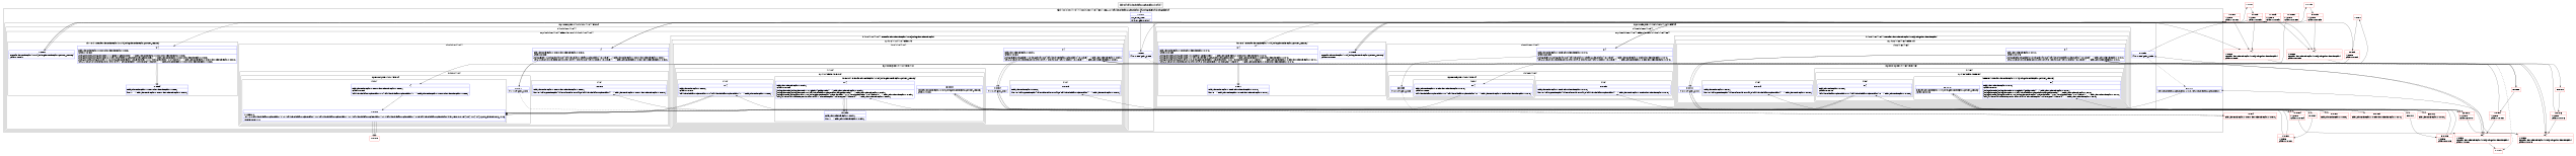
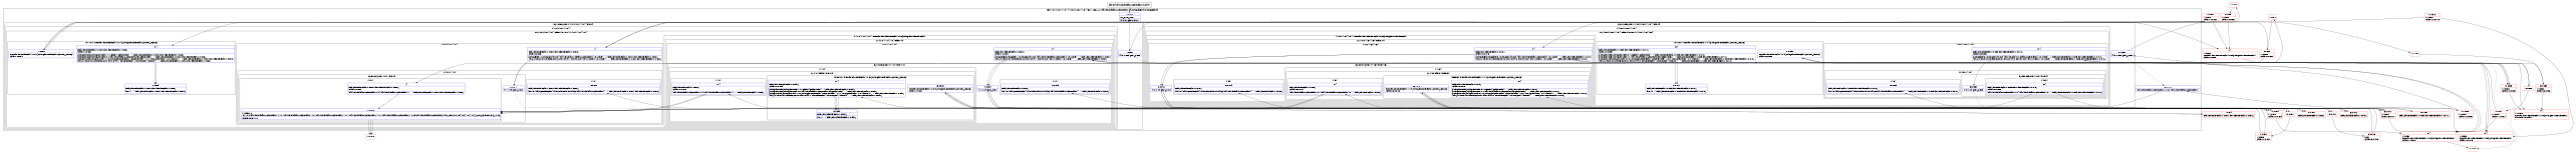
  digraph {
    fontname="Patrick Hand"
    node [color=blue fontname="Patrick Hand" shape=record]
    edge [fontname="Patrick Hand"]
    n1 [label="{8\:\ ?|Catch:\{ ClassCastException \-\> 0x0027, ClassNotFoundException \-\> 0x0060 \}\lSplitter:B:7:0x001b\l|kotlin.internal.PlatformImplementations r2 = (kotlin.internal.PlatformImplementations) r1     \/\/ Catch:\{ ClassCastException \-\> 0x0027, ClassNotFoundException \-\> 0x0060 \}\l}"]
    n2 [label="{61\:\ 0x016e|SYNTHETIC: r2 \l  PHI: (r2v0 kotlin.internal.PlatformImplementations) = (r2v1 kotlin.internal.PlatformImplementations), (r2v6 kotlin.internal.PlatformImplementations), (r2v11 kotlin.internal.PlatformImplementations), (r2v18 kotlin.internal.PlatformImplementations), (r2v25 kotlin.internal.PlatformImplementations) binds: [B:59:0x0169, B:52:?, B:38:?, B:22:?, B:8:?] A[DONT_GENERATE, DONT_INLINE]\l|IMPLEMENTATIONS = r2\l}"]
    n3 [label="{5\:\ 0x0018|if (r1 != null) goto L_0x001a\l}"]
    n4 [label="{10\:\ 0x0026|Catch:\{ ClassCastException \-\> 0x0027, ClassNotFoundException \-\> 0x0060 \}\l|throw new kotlin.TypeCastException(\"null cannot be cast to non\-null type kotlin.internal.PlatformImplementations\")     \/\/ Catch:\{ ClassCastException \-\> 0x0027, ClassNotFoundException \-\> 0x0060 \}\l}"]
    n5 [label="{4\:\ ?|Catch:\{ ClassCastException \-\> 0x0027, ClassNotFoundException \-\> 0x0060 \}\lSplitter:B:3:0x000b\l|java.lang.Object r1 = java.lang.Class.forName(\"kotlin.internal.jdk8.JDK8PlatformImplementations\").newInstance()     \/\/ Catch:\{ ClassCastException \-\> 0x0027, ClassNotFoundException \-\> 0x0060 \}\lkotlin.jvm.internal.Intrinsics.checkExpressionValueIsNotNull(r1, \"Class.forName(\"kotlin.in…entations\").newInstance()\")     \/\/ Catch:\{ ClassCastException \-\> 0x0027, ClassNotFoundException \-\> 0x0060 \}\l}"]
    n6 [label="{11\:\ 0x0027|ExcHandler: ClassCastException (r2v22 'e' java.lang.ClassCastException A[CUSTOM_DECLARE])\lSplitter:B:7:0x001b\l}"]
    n7 [label="{13\:\ ?|Catch:\{ ClassCastException \-\> 0x0027, ClassNotFoundException \-\> 0x0060 \}\lSplitter:B:12:0x0028\l|java.lang.ClassLoader java.lang.ClassLoader r1 = r1.getClass().getClassLoader()     \/\/ Catch:\{ ClassCastException \-\> 0x0027, ClassNotFoundException \-\> 0x0060 \}\ljava.lang.ClassLoader java.lang.ClassLoader r3 = kotlin.internal.PlatformImplementations.class.getClassLoader()     \/\/ Catch:\{ ClassCastException \-\> 0x0027, ClassNotFoundException \-\> 0x0060 \}\ljava.lang.Throwable java.lang.Throwable r1 = new java.lang.ClassCastException(\"Instance classloader: \" + r1 + \", base type classloader: \" + r3).initCause(r2)     \/\/ Catch:\{ ClassCastException \-\> 0x0027, ClassNotFoundException \-\> 0x0060 \}\lkotlin.jvm.internal.Intrinsics.checkExpressionValueIsNotNull(r1, \"ClassCastException(\"Inst…baseTypeCL\").initCause(e)\")     \/\/ Catch:\{ ClassCastException \-\> 0x0027, ClassNotFoundException \-\> 0x0060 \}\l}"]
    n8 [label="{14\:\ 0x005f|Catch:\{ ClassCastException \-\> 0x0027, ClassNotFoundException \-\> 0x0060 \}\l|throw r1     \/\/ Catch:\{ ClassCastException \-\> 0x0027, ClassNotFoundException \-\> 0x0060 \}\l}"]
    n9 [label="{22\:\ ?|Catch:\{ ClassCastException \-\> 0x007e \}\lSplitter:B:21:0x0072\l|kotlin.internal.PlatformImplementations r2 = (kotlin.internal.PlatformImplementations) r1     \/\/ Catch:\{ ClassCastException \-\> 0x007e \}\l}"]
    n10 [label="{25\:\ 0x007e|ExcHandler: ClassCastException (r2v15 'e' java.lang.ClassCastException A[CUSTOM_DECLARE])\lSplitter:B:21:0x0072\l}"]
    n11 [label="{27\:\ ?|Catch:\{ ClassNotFoundException \-\> 0x00b7 \}\lSplitter:B:26:0x007f\l|java.lang.ClassLoader java.lang.ClassLoader r1 = r1.getClass().getClassLoader()     \/\/ Catch:\{ ClassNotFoundException \-\> 0x00b7 \}\ljava.lang.ClassLoader java.lang.ClassLoader r3 = kotlin.internal.PlatformImplementations.class.getClassLoader()     \/\/ Catch:\{ ClassNotFoundException \-\> 0x00b7 \}\ljava.lang.Throwable java.lang.Throwable r1 = new java.lang.ClassCastException(\"Instance classloader: \" + r1 + \", base type classloader: \" + r3).initCause(r2)     \/\/ Catch:\{ ClassNotFoundException \-\> 0x00b7 \}\lkotlin.jvm.internal.Intrinsics.checkExpressionValueIsNotNull(r1, \"ClassCastException(\"Inst…baseTypeCL\").initCause(e)\")     \/\/ Catch:\{ ClassNotFoundException \-\> 0x00b7 \}\l}"]
    n12 [label="{28\:\ 0x00b6|Catch:\{ ClassNotFoundException \-\> 0x00b7 \}\l|throw r1     \/\/ Catch:\{ ClassNotFoundException \-\> 0x00b7 \}\l}"]
    n13 [label="{24\:\ 0x007d|Catch:\{ ClassCastException \-\> 0x007e \}\l|throw new kotlin.TypeCastException(\"null cannot be cast to non\-null type kotlin.internal.PlatformImplementations\")     \/\/ Catch:\{ ClassCastException \-\> 0x007e \}\l}"]
    n14 [label="{19\:\ 0x006f|if (r1 != null) goto L_0x0071\l}"]
    n15 [label="{18\:\ ?|Catch:\{ ClassNotFoundException \-\> 0x00b7 \}\lSplitter:B:17:0x0062\l|java.lang.Object java.lang.Object r1 = java.lang.Class.forName(\"kotlin.internal.JRE8PlatformImplementations\").newInstance()     \/\/ Catch:\{ ClassNotFoundException \-\> 0x00b7 \}\lkotlin.jvm.internal.Intrinsics.checkExpressionValueIsNotNull(r1, \"Class.forName(\"kotlin.in…entations\").newInstance()\")     \/\/ Catch:\{ ClassNotFoundException \-\> 0x00b7 \}\l}"]
    n16 [label="{1\:\ 0x0007|if (r0 \>= 65544) goto L_0x0009\l}"]
    n17 [label="{38\:\ ?|Catch:\{ ClassCastException \-\> 0x00da, ClassNotFoundException \-\> 0x0113 \}\lSplitter:B:37:0x00ce\l|kotlin.internal.PlatformImplementations r2 = (kotlin.internal.PlatformImplementations) r0     \/\/ Catch:\{ ClassCastException \-\> 0x00da, ClassNotFoundException \-\> 0x0113 \}\l}"]
    n18 [label="{35\:\ 0x00cb|if (r0 != null) goto L_0x00cd\l}"]
    n19 [label="{40\:\ 0x00d9|Catch:\{ ClassCastException \-\> 0x00da, ClassNotFoundException \-\> 0x0113 \}\l|throw new kotlin.TypeCastException(\"null cannot be cast to non\-null type kotlin.internal.PlatformImplementations\")     \/\/ Catch:\{ ClassCastException \-\> 0x00da, ClassNotFoundException \-\> 0x0113 \}\l}"]
    n20 [label="{34\:\ ?|Catch:\{ ClassCastException \-\> 0x00da, ClassNotFoundException \-\> 0x0113 \}\lSplitter:B:33:0x00be\l|java.lang.Object r0 = java.lang.Class.forName(\"kotlin.internal.jdk7.JDK7PlatformImplementations\").newInstance()     \/\/ Catch:\{ ClassCastException \-\> 0x00da, ClassNotFoundException \-\> 0x0113 \}\lkotlin.jvm.internal.Intrinsics.checkExpressionValueIsNotNull(r0, \"Class.forName(\"kotlin.in…entations\").newInstance()\")     \/\/ Catch:\{ ClassCastException \-\> 0x00da, ClassNotFoundException \-\> 0x0113 \}\l}"]
    n21 [label="{41\:\ 0x00da|ExcHandler: ClassCastException (r1v9 'e' java.lang.ClassCastException A[CUSTOM_DECLARE])\lSplitter:B:37:0x00ce\l}"]
    n22 [label="{43\:\ ?|Catch:\{ ClassCastException \-\> 0x00da, ClassNotFoundException \-\> 0x0113 \}\lSplitter:B:42:0x00db\l|java.lang.ClassLoader java.lang.ClassLoader r0 = r0.getClass().getClassLoader()     \/\/ Catch:\{ ClassCastException \-\> 0x00da, ClassNotFoundException \-\> 0x0113 \}\ljava.lang.ClassLoader java.lang.ClassLoader r2 = kotlin.internal.PlatformImplementations.class.getClassLoader()     \/\/ Catch:\{ ClassCastException \-\> 0x00da, ClassNotFoundException \-\> 0x0113 \}\ljava.lang.Throwable java.lang.Throwable r0 = new java.lang.ClassCastException(\"Instance classloader: \" + r0 + \", base type classloader: \" + r2).initCause(r1)     \/\/ Catch:\{ ClassCastException \-\> 0x00da, ClassNotFoundException \-\> 0x0113 \}\lkotlin.jvm.internal.Intrinsics.checkExpressionValueIsNotNull(r0, \"ClassCastException(\"Inst…baseTypeCL\").initCause(e)\")     \/\/ Catch:\{ ClassCastException \-\> 0x00da, ClassNotFoundException \-\> 0x0113 \}\l}"]
    n23 [label="{44\:\ 0x0112|Catch:\{ ClassCastException \-\> 0x00da, ClassNotFoundException \-\> 0x0113 \}\l|throw r0     \/\/ Catch:\{ ClassCastException \-\> 0x00da, ClassNotFoundException \-\> 0x0113 \}\l}"]
    n24 [label="{52\:\ ?|Catch:\{ ClassCastException \-\> 0x0130 \}\lSplitter:B:51:0x0125\l|kotlin.internal.PlatformImplementations r2 = (kotlin.internal.PlatformImplementations) r0     \/\/ Catch:\{ ClassCastException \-\> 0x0130 \}\l}"]
    n25 [label="{55\:\ 0x0130|ExcHandler: ClassCastException (r1v4 'e' java.lang.ClassCastException A[CUSTOM_DECLARE])\lSplitter:B:51:0x0125\l}"]
    n26 [label="{57\:\ ?|Catch:\{ ClassNotFoundException \-\> 0x0169 \}\lSplitter:B:56:0x0131\l|java.lang.ClassLoader java.lang.ClassLoader r0 = r0.getClass().getClassLoader()     \/\/ Catch:\{ ClassNotFoundException \-\> 0x0169 \}\ljava.lang.ClassLoader java.lang.ClassLoader r2 = kotlin.internal.PlatformImplementations.class.getClassLoader()     \/\/ Catch:\{ ClassNotFoundException \-\> 0x0169 \}\ljava.lang.Throwable java.lang.Throwable r0 = new java.lang.ClassCastException(\"Instance classloader: \" + r0 + \", base type classloader: \" + r2).initCause(r1)     \/\/ Catch:\{ ClassNotFoundException \-\> 0x0169 \}\lkotlin.jvm.internal.Intrinsics.checkExpressionValueIsNotNull(r0, \"ClassCastException(\"Inst…baseTypeCL\").initCause(e)\")     \/\/ Catch:\{ ClassNotFoundException \-\> 0x0169 \}\l}"]
    n27 [label="{54\:\ 0x012f|Catch:\{ ClassCastException \-\> 0x0130 \}\l|throw new kotlin.TypeCastException(\"null cannot be cast to non\-null type kotlin.internal.PlatformImplementations\")     \/\/ Catch:\{ ClassCastException \-\> 0x0130 \}\l}"]
    n28 [label="{49\:\ 0x0122|if (r0 != null) goto L_0x0124\l}"]
    n29 [label="{48\:\ ?|Catch:\{ ClassNotFoundException \-\> 0x0169 \}\lSplitter:B:47:0x0115\l|java.lang.Object java.lang.Object r0 = java.lang.Class.forName(\"kotlin.internal.JRE7PlatformImplementations\").newInstance()     \/\/ Catch:\{ ClassNotFoundException \-\> 0x0169 \}\lkotlin.jvm.internal.Intrinsics.checkExpressionValueIsNotNull(r0, \"Class.forName(\"kotlin.in…entations\").newInstance()\")     \/\/ Catch:\{ ClassNotFoundException \-\> 0x0169 \}\l}"]
    n30 [label="{31\:\ 0x00ba|if (r0 \>= 65543) goto L_0x00bc\l}"]
    n31 [label="{0\:\ 0x0000|MTH_ENTER_BLOCK\l|int int r0 = getJavaVersion()\l}"]
    n32 [label="{59\:\ 0x0169|kotlin.internal.PlatformImplementations r2 = new kotlin.internal.PlatformImplementations()\l}"]
    n33 [color=red label="{62\:\ 0x0170}"]
    n34 [color=red label="{6\:\ 0x001a}"]
    n35 [color=red label="{9\:\ 0x001f|Catch:\{ ClassCastException \-\> 0x0027, ClassNotFoundException \-\> 0x0060 \}\l}"]
    n36 [color=red label="{16\:\ ?|SYNTHETIC\lExcHandler: ClassNotFoundException (unused java.lang.ClassNotFoundException)\lSplitter:B:3:0x000b\l}"]
    n37 [color=red label="{12\:\ 0x0028|SYNTHETIC\lSplitter:B:12:0x0028\l}"]
    n38 [color=red label="{26\:\ 0x007f|SYNTHETIC\lSplitter:B:26:0x007f\l}"]
    n39 [color=red label="{20\:\ 0x0071}"]
    n40 [color=red label="{23\:\ 0x0076|Catch:\{ ClassCastException \-\> 0x007e \}\l}"]
    n41 [color=red label="{30\:\ ?|SYNTHETIC\lExcHandler: ClassNotFoundException (unused java.lang.ClassNotFoundException)\lSplitter:B:17:0x0062\l}"]
    n42 [color=red label="{2\:\ 0x0009}"]
    n43 [color=red label="{29\:\ 0x00b7}"]
    n44 [color=red label="{39\:\ 0x00d2|Catch:\{ ClassCastException \-\> 0x00da, ClassNotFoundException \-\> 0x0113 \}\l}"]
-   n45 [color=red label="{46\:\ ?|SYNTHETIC\lExcHandler: ClassNotFoundException (unused java.lang.ClassNotFoundException)\lSplitter:B:33:0x00be\l}"]
+   n45 [color=red label="{46\:\ ?|SYNTHETIC\lExcHandler: ClassNotFoundException (unused java.lang.ClassNotFoundException)\lClassLoader:B:33:0x00be\l}"]
    n46 [color=red label="{42\:\ 0x00db|SYNTHETIC\lSplitter:B:42:0x00db\l}"]
    n47 [color=red label="{56\:\ 0x0131|SYNTHETIC\lSplitter:B:56:0x0131\l}"]
    n48 [color=red label="{50\:\ 0x0124}"]
    n49 [color=red label="{53\:\ 0x0128|Catch:\{ ClassCastException \-\> 0x0130 \}\l}"]
    n50 [color=red label="{60\:\ ?|SYNTHETIC\lExcHandler: ClassNotFoundException (unused java.lang.ClassNotFoundException)\lSplitter:B:47:0x0115\l}"]
    n51 [color=red label="{32\:\ 0x00bc}"]
    n52 [color=red label="{3\:\ 0x000b|SYNTHETIC\lSplitter:B:3:0x000b\l}"]
    n53 [color=red label="{15\:\ 0x0060}"]
    n54 [color=red label="{7\:\ 0x001b|SYNTHETIC\lSplitter:B:7:0x001b\l}"]
    n55 [color=red label="{21\:\ 0x0072|SYNTHETIC\lSplitter:B:21:0x0072\l}"]
    n56 [color=red label="{33\:\ 0x00be|SYNTHETIC\lSplitter:B:33:0x00be\l}"]
-   n57 [color=red label="{45\:\ 0x0113}"]
-   n58 [color=red label="{51\:\ 0x0125|SYNTHETIC\lSplitter:B:51:0x0125\l}"]
+   n58 [color=red label="{51\:\ 0x0125|ENTER\lSplitter:B:51:0x0125\l}"]
    n59 [color=red label="{17\:\ 0x0062|SYNTHETIC\lSplitter:B:17:0x0062\l}"]
    n60 [color=red label="{37\:\ 0x00ce|SYNTHETIC\lSplitter:B:37:0x00ce\l}"]
    n61 [color=red label="{47\:\ 0x0115|SYNTHETIC\lSplitter:B:47:0x0115\l}"]
    n62 [label="{static void kotlin.internal.PlatformImplementationsKt.\<clinit\>() }" color=""]
    subgraph cluster_1 {
      label="R(5:0|(1:(2:4|(2:(2:8|61)|(1:10))))|(1:(2:34|(2:(2:38|61)|(1:40))))|59|61) | DECL_VAR: kotlin.internal.PlatformImplementations null, java.lang.Object null, java.lang.Object null\l"
      n31
      n32
      subgraph cluster_2 {
        label="IF [B:1:0x0007] THEN: R(1:(2:4|(2:(2:8|61)|(1:10)))) ELSE: null"
        n16
        subgraph cluster_3 {
          label="R(1:(2:4|(2:(2:8|61)|(1:10))))"
          subgraph cluster_4 {
            label="Try: R(2:4|(2:(2:8|61)|(1:10))) catches: R(3:11|13|14), R(1:(2:18|(1:(1:22))(1:24)))"
            subgraph cluster_5 {
              label="R(2:4|(2:(2:8|61)|(1:10)))"
              n5
              subgraph cluster_6 {
                label="R(2:(2:8|61)|(1:10))"
                subgraph cluster_7 {
                  label="IF [B:5:0x0018] THEN: R(2:8|61) ELSE: null"
                  n3
                  subgraph cluster_8 {
                    label="R(2:8|61)"
                    n1
                    n2
                  }
                }
                subgraph cluster_9 {
                  label="R(1:10)"
                  n4
                }
              }
            }
            subgraph cluster_10 {
              label="R(3:11|13|14) | ExcHandler: ClassCastException (r2v22 'e' java.lang.ClassCastException A[CUSTOM_DECLARE])\l"
              n6
              n7
              n8
            }
            subgraph cluster_11 {
              label="R(1:(2:18|(1:(1:22))(1:24))) | ExcHandler: ClassNotFoundException (unused java.lang.ClassNotFoundException)\l"
              subgraph cluster_12 {
                label="Try: R(2:18|(1:(1:22))(1:24)) catches: R(0)"
                subgraph cluster_13 {
                  label="R(2:18|(1:(1:22))(1:24))"
                  n15
                  subgraph cluster_14 {
                    label="IF [B:19:0x006f] THEN: R(1:(1:22)) ELSE: R(1:24)"
                    n14
                    subgraph cluster_15 {
                      label="R(1:(1:22))"
                      subgraph cluster_16 {
                        label="Try: R(1:22) catches: R(3:25|27|28)"
                        subgraph cluster_17 {
                          label="R(1:22)"
                          n9
                        }
                        subgraph cluster_18 {
                          label="R(3:25|27|28) | ExcHandler: ClassCastException (r2v15 'e' java.lang.ClassCastException A[CUSTOM_DECLARE])\l"
                          n10
                          n11
                          n12
                        }
                      }
                    }
                    subgraph cluster_19 {
                      label="R(1:24)"
                      n13
                    }
                  }
                }
                subgraph cluster_20 {
                  label="R(0) | ExcHandler: ClassNotFoundException (unused java.lang.ClassNotFoundException)\l"
                }
              }
            }
          }
        }
      }
      subgraph cluster_21 {
        label="IF [B:31:0x00ba] THEN: R(1:(2:34|(2:(2:38|61)|(1:40)))) ELSE: null"
        n30
        subgraph cluster_22 {
          label="R(1:(2:34|(2:(2:38|61)|(1:40))))"
          subgraph cluster_23 {
            label="Try: R(2:34|(2:(2:38|61)|(1:40))) catches: R(3:41|43|44), R(1:(2:48|(1:(1:52))(1:54)))"
            subgraph cluster_24 {
              label="R(2:34|(2:(2:38|61)|(1:40)))"
              n20
              subgraph cluster_25 {
                label="R(2:(2:38|61)|(1:40))"
                subgraph cluster_26 {
                  label="IF [B:35:0x00cb] THEN: R(2:38|61) ELSE: null"
                  n18
                  subgraph cluster_27 {
                    label="R(2:38|61)"
                    n17
                  }
                }
                subgraph cluster_28 {
                  label="R(1:40)"
                  n19
                }
              }
            }
            subgraph cluster_29 {
              label="R(3:41|43|44) | ExcHandler: ClassCastException (r1v9 'e' java.lang.ClassCastException A[CUSTOM_DECLARE])\l"
              n21
              n22
              n23
            }
            subgraph cluster_30 {
              label="R(1:(2:48|(1:(1:52))(1:54))) | ExcHandler: ClassNotFoundException (unused java.lang.ClassNotFoundException)\l"
              subgraph cluster_31 {
                label="Try: R(2:48|(1:(1:52))(1:54)) catches: R(0)"
                subgraph cluster_32 {
                  label="R(2:48|(1:(1:52))(1:54))"
                  n29
                  subgraph cluster_33 {
                    label="IF [B:49:0x0122] THEN: R(1:(1:52)) ELSE: R(1:54)"
                    n28
                    subgraph cluster_34 {
                      label="R(1:(1:52))"
                      subgraph cluster_35 {
                        label="Try: R(1:52) catches: R(3:55|57|58)"
                        subgraph cluster_36 {
                          label="R(1:52)"
                          n24
                        }
                        subgraph cluster_37 {
                          label="R(3:55|57|58) | ExcHandler: ClassCastException (r1v4 'e' java.lang.ClassCastException A[CUSTOM_DECLARE])\l"
                          n25
                          n26
                        }
                      }
                    }
                    subgraph cluster_38 {
                      label="R(1:54)"
                      n27
                    }
                  }
                }
                subgraph cluster_39 {
                  label="R(0) | ExcHandler: ClassNotFoundException (unused java.lang.ClassNotFoundException)\l"
                }
              }
            }
          }
        }
      }
    }
    subgraph cluster_40 {
      label="R(3:11|13|14) | ExcHandler: ClassCastException (r2v22 'e' java.lang.ClassCastException A[CUSTOM_DECLARE])\l"
    }
    subgraph cluster_41 {
      label="R(1:(2:18|(1:(1:22))(1:24))) | ExcHandler: ClassNotFoundException (unused java.lang.ClassNotFoundException)\l"
      subgraph cluster_42 {
        label="Try: R(2:18|(1:(1:22))(1:24)) catches: R(0)"
        subgraph cluster_43 {
          label="R(2:18|(1:(1:22))(1:24))"
          subgraph cluster_44 {
            label="IF [B:19:0x006f] THEN: R(1:(1:22)) ELSE: R(1:24)"
            subgraph cluster_45 {
              label="R(1:(1:22))"
              subgraph cluster_46 {
                label="Try: R(1:22) catches: R(3:25|27|28)"
                subgraph cluster_47 {
                  label="R(1:22)"
                }
                subgraph cluster_48 {
                  label="R(3:25|27|28) | ExcHandler: ClassCastException (r2v15 'e' java.lang.ClassCastException A[CUSTOM_DECLARE])\l"
                }
              }
            }
            subgraph cluster_49 {
              label="R(1:24)"
            }
          }
        }
        subgraph cluster_50 {
          label="R(0) | ExcHandler: ClassNotFoundException (unused java.lang.ClassNotFoundException)\l"
        }
      }
    }
    subgraph cluster_51 {
      label="R(0) | ExcHandler: ClassNotFoundException (unused java.lang.ClassNotFoundException)\l"
    }
    subgraph cluster_52 {
      label="R(3:25|27|28) | ExcHandler: ClassCastException (r2v15 'e' java.lang.ClassCastException A[CUSTOM_DECLARE])\l"
    }
    subgraph cluster_53 {
      label="R(3:41|43|44) | ExcHandler: ClassCastException (r1v9 'e' java.lang.ClassCastException A[CUSTOM_DECLARE])\l"
    }
    subgraph cluster_54 {
      label="R(1:(2:48|(1:(1:52))(1:54))) | ExcHandler: ClassNotFoundException (unused java.lang.ClassNotFoundException)\l"
      subgraph cluster_55 {
        label="Try: R(2:48|(1:(1:52))(1:54)) catches: R(0)"
        subgraph cluster_56 {
          label="R(2:48|(1:(1:52))(1:54))"
          subgraph cluster_57 {
            label="IF [B:49:0x0122] THEN: R(1:(1:52)) ELSE: R(1:54)"
            subgraph cluster_58 {
              label="R(1:(1:52))"
              subgraph cluster_59 {
                label="Try: R(1:52) catches: R(3:55|57|58)"
                subgraph cluster_60 {
                  label="R(1:52)"
                }
                subgraph cluster_61 {
                  label="R(3:55|57|58) | ExcHandler: ClassCastException (r1v4 'e' java.lang.ClassCastException A[CUSTOM_DECLARE])\l"
                }
              }
            }
            subgraph cluster_62 {
              label="R(1:54)"
            }
          }
        }
        subgraph cluster_63 {
          label="R(0) | ExcHandler: ClassNotFoundException (unused java.lang.ClassNotFoundException)\l"
        }
      }
    }
    subgraph cluster_64 {
      label="R(0) | ExcHandler: ClassNotFoundException (unused java.lang.ClassNotFoundException)\l"
    }
    subgraph cluster_65 {
      label="R(3:55|57|58) | ExcHandler: ClassCastException (r1v4 'e' java.lang.ClassCastException A[CUSTOM_DECLARE])\l"
    }
    n1 -> n2
    n2 -> n33
    n2 -> n33
    n2 -> n33
    n3 -> n34
    n3 -> n35 [style=dashed]
    n5 -> n3
    n5 -> n36
    n6 -> n37
    n6 -> n37
    n7 -> n8
    n7 -> n8
    n9 -> n2
    n9 -> n2
    n10 -> n38
    n10 -> n38
    n10 -> n38
    n11 -> n12
    n11 -> n12
    n11 -> n12
    n14 -> n39
    n14 -> n39
    n14 -> n40 [style=dashed]
    n14 -> n40 [style=dashed]
    n15 -> n14
    n15 -> n14
    n15 -> n41
    n15 -> n41
    n16 -> n42
    n16 -> n43 [style=dashed]
    n17 -> n2
    n18 -> n44 [style=dashed]
    n20 -> n18
    n20 -> n45
    n21 -> n46
    n21 -> n46
    n22 -> n23
    n22 -> n23
    n24 -> n2
    n24 -> n2
    n25 -> n47
    n25 -> n47
    n25 -> n47
    n28 -> n48
    n28 -> n48
    n28 -> n49 [style=dashed]
    n28 -> n49 [style=dashed]
    n29 -> n28
    n29 -> n28
    n29 -> n50
    n29 -> n50
    n30 -> n32 [style=dashed]
    n30 -> n51
    n31 -> n16
    n32 -> n2
    n34 -> n54
    n35 -> n4
    n36 -> n53
    n37 -> n7
    n37 -> n36
    n38 -> n11
    n38 -> n41
    n39 -> n55
    n40 -> n13
    n41 -> n43
    n42 -> n52
    n44 -> n19
-   n45 -> n57
    n46 -> n22
    n46 -> n45
    n47 -> n26
    n47 -> n50
    n48 -> n58
    n49 -> n27
    n50 -> n32
    n51 -> n56
    n52 -> n5
    n52 -> n36
    n53 -> n30
    n53 -> n59
    n54 -> n1
    n54 -> n6
    n55 -> n9
    n55 -> n10
    n56 -> n20
    n56 -> n45
-   n57 -> n61
    n58 -> n24
    n58 -> n25
    n59 -> n15
    n59 -> n41
-   n60 -> n17
+   n17 -> n60
    n60 -> n21
    n61 -> n29
    n61 -> n50
    n62 -> n31
  }
